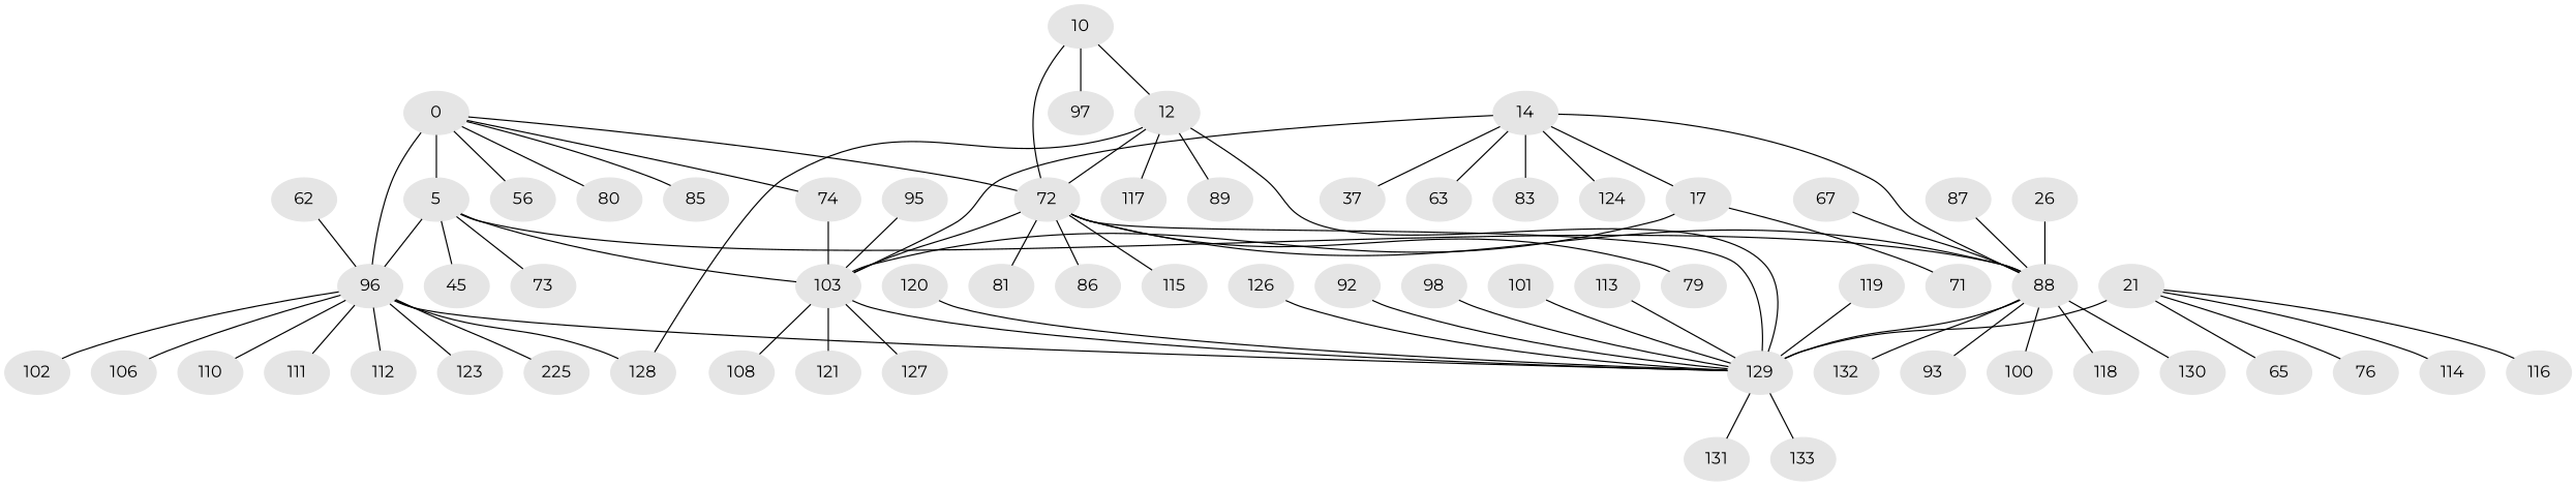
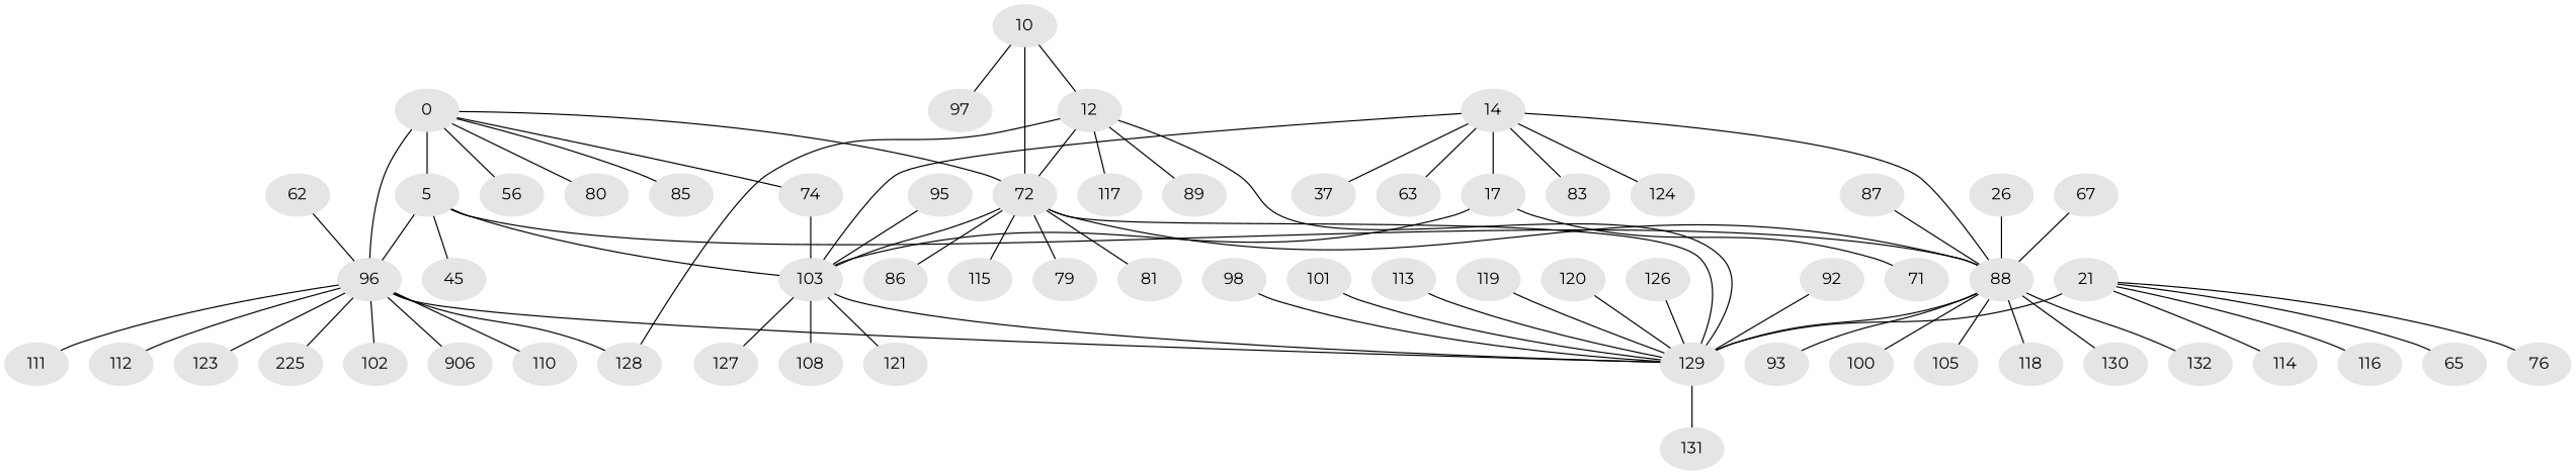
  graph {
    fontname=Montserrat
    node [color=gray90 fontname=Montserrat style=filled]
    edge [fontname=Montserrat]
    n1 [label=0 super="+2"]
    5 [super="+3"]
    56
    72 [super="+69"]
    74
    80
    85
    96 [super="+64+70+77"]
    45
-   73
    88 [super="+30+38+28+35+53+58+62"]
    103 [super="+18+43+59+78"]
    129 [super="+68+24+23+31+32+40+46+48+55+75+90+91"]
    79
    81 [super="+49"]
    86
    115
    128 [super="+109+66"]
    102
-   106
+   106 [label=906]
    110
    111
    112
    123
    n25 [label=225]
    93
    100
+   105
    118 [super="+57+99+104"]
    130
    132 [super="+94"]
    108 [super="+39"]
    121
    127 [super="+60"]
    10 [super="+9"]
    12 [super="+8"]
    97 [super="+36"]
    89 [super="+84"]
    117
    131
-   133
    14 [super="+13"]
    17 [super="+15"]
    37
    63
    83
    124
    71
    21 [super="+19"]
    65
    76
    114
    116
    26 [super="+25"]
    67
    n56 [label=62]
    87
    92 [super="+47"]
    95
    98 [super="+42"]
    101
    113
    119
    120
    126
    n1 -- 5 [weight=4]
    n1 -- 56
    n1 -- 72
    n1 -- 74
    n1 -- 80
    n1 -- 85
    n1 -- 96 [weight=4]
    5 -- 96 [weight=4]
    5 -- 45
-   5 -- 73
    5 -- 88
    5 -- 103
    72 -- 88
    72 -- 103
    72 -- 129
    72 -- 79
    72 -- 81
    72 -- 86
    72 -- 115
    74 -- 103
    96 -- 129
    96 -- 128 [weight=2]
    96 -- 102
    96 -- 106
    96 -- 110
    96 -- 111
    96 -- 112
    96 -- 123
    96 -- n25
    88 -- 129 [weight=2]
    88 -- 93
    88 -- 100
+   88 -- 105
    88 -- 118
    88 -- 130
    88 -- 132
    103 -- 129 [weight=2]
    103 -- 108
    103 -- 121
    103 -- 127
    129 -- 131
-   129 -- 133
    10 -- 72 [weight=4]
    10 -- 12 [weight=4]
    10 -- 97
    12 -- 72 [weight=4]
    12 -- 129
    12 -- 128
    12 -- 89
    12 -- 117
    14 -- 88
    14 -- 103 [weight=4]
    14 -- 17 [weight=4]
    14 -- 37
    14 -- 63
    14 -- 83
    14 -- 124
    17 -- 103 [weight=4]
    17 -- 71
    21 -- 129 [weight=8]
    21 -- 65
    21 -- 76
    21 -- 114
    21 -- 116
    26 -- 88 [weight=8]
    67 -- 88
    n56 -- 96
    87 -- 88
    92 -- 129
    95 -- 103
    98 -- 129
    101 -- 129
    113 -- 129
    119 -- 129
    120 -- 129
    126 -- 129
  }
